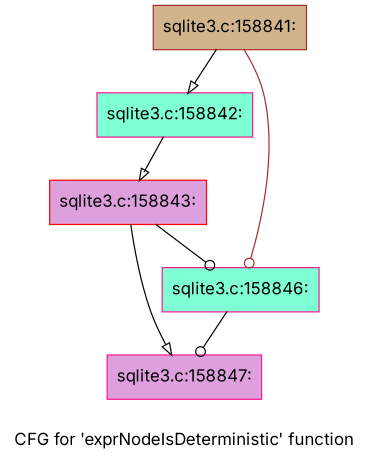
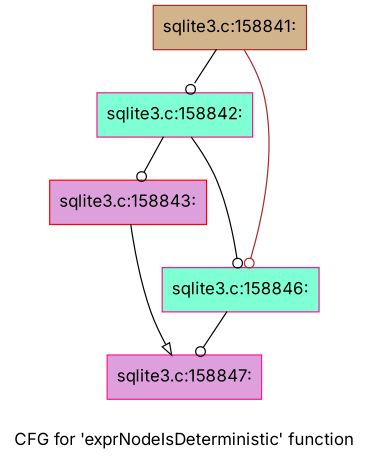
  digraph {
    fontname=Inter
    label="CFG for 'exprNodeIsDeterministic' function"
    node [color=deeppink fillcolor=aquamarine fontname=Inter shape=record style=filled]
    edge [arrowhead=odot color=black fontname=Inter]
    n1 [color=brown fillcolor=tan label="{sqlite3.c:158841:}"]
    n2 [label="{sqlite3.c:158842:}"]
    n3 [label="{sqlite3.c:158846:}"]
    n4 [color=red fillcolor=plum label="{sqlite3.c:158843:}"]
    n5 [fillcolor=plum label="{sqlite3.c:158847:}"]
-   n1 -> n2 [arrowhead=onormal]
+   n1 -> n2
    n1 -> n3 [color=brown]
-   n4 -> n3
-   n2 -> n4 [arrowhead=onormal]
+   n2 -> n3
+   n2 -> n4
    n3 -> n5
    n4 -> n5 [arrowhead=onormal]
  }
